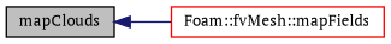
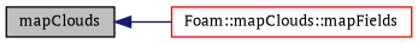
  digraph {
    rankdir=LR
    fontname="PT Serif"
    node [fontname="PT Serif" fontsize=10 shape=record]
    n1 [color=black fillcolor=grey75 fontcolor=black height=0.2 label=mapClouds style=filled width=0.4]
-   n2 [color=red height=0.2 label="Foam::fvMesh::mapFields" width=0.4]
+   n2 [color=red height=0.2 label="Foam::mapClouds::mapFields" width=0.4]
    n1 -> n2 [color=midnightblue dir=back fontname="PT Serif" fontsize=10 labelfontname=FreeSans labelfontsize=10 style=solid]
  }
